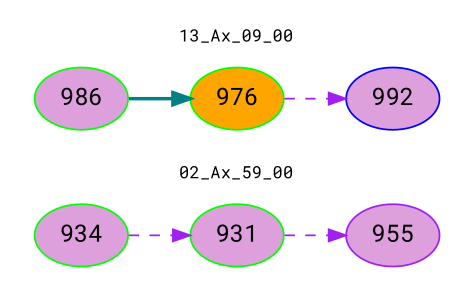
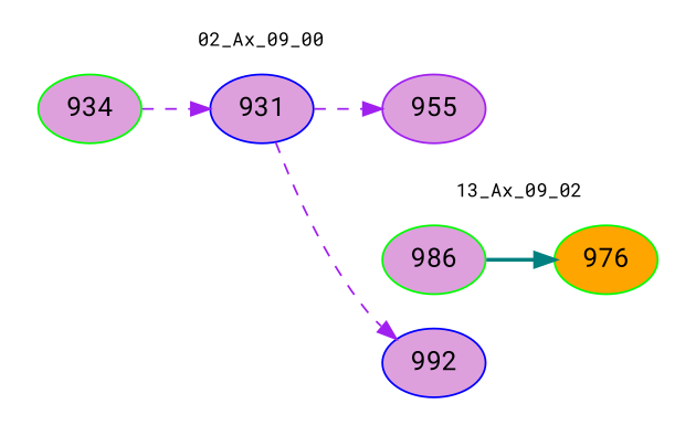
  digraph {
    fontname="Roboto Mono"
    rankdir=LR
    node [color=green fillcolor=plum fontname="Roboto Mono" style=filled]
    edge [color=purple fontname="Roboto Mono" style=dashed]
    n1 [label=934]
-   n2 [label=931]
+   n2 [color=blue label=931]
    n3 [color=purple label=955]
    n4 [label=986]
    n5 [fillcolor=orange label=976]
    n6 [color=blue label=992]
    subgraph cluster_1 {
      color=white
      fontsize=10
-     label="02_Ax_59_00"
+     label="02_Ax_09_00"
      n1
      n2
      n3
    }
    subgraph cluster_2 {
      color=white
      fontsize=10
-     label="13_Ax_09_00"
+     label="13_Ax_09_02"
      n4
      n5
      n6
    }
    n1 -> n2
    n2 -> n3
    n4 -> n5 [color=teal style=bold]
-   n5 -> n6
+   n2 -> n6
  }
